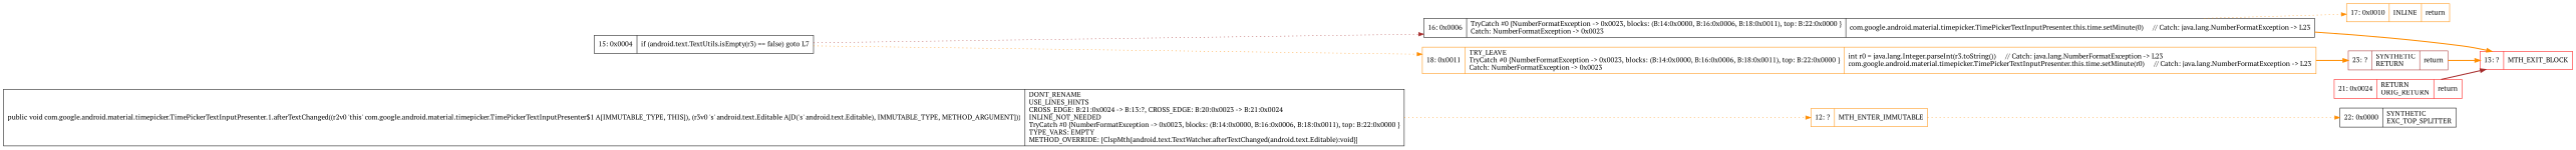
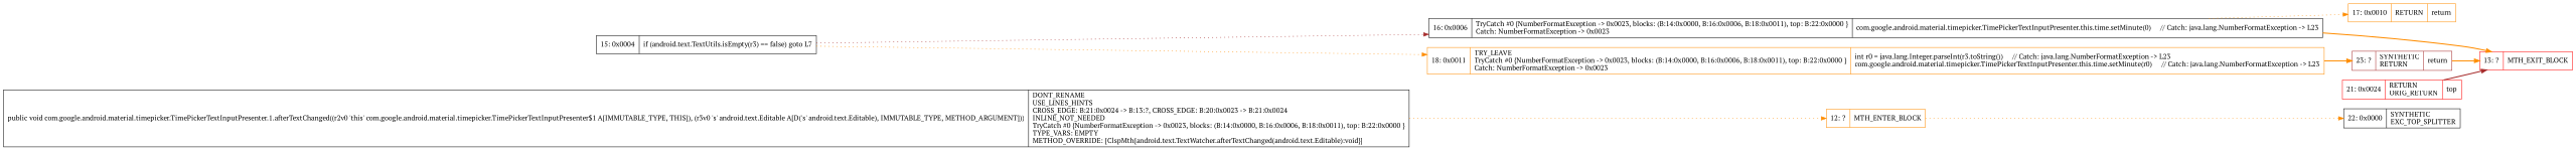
  digraph {
    fontname="PT Serif"
    rankdir=LR
    node [color=black fontname="PT Serif" shape=record]
    edge [color=darkorange fontname="PT Serif" style=dotted]
-   n1 [color=darkorange label="{12\:\ ?|MTH_ENTER_IMMUTABLE\l}"]
+   n1 [color=darkorange label="{12\:\ ?|MTH_ENTER_BLOCK\l}"]
    n2 [label="{22\:\ 0x0000|SYNTHETIC\lEXC_TOP_SPLITTER\l}"]
    n3 [label="{15\:\ 0x0004|if (android.text.TextUtils.isEmpty(r3) == false) goto L7\l}"]
    n4 [label="{16\:\ 0x0006|TryCatch #0 \{NumberFormatException \-\> 0x0023, blocks: (B:14:0x0000, B:16:0x0006, B:18:0x0011), top: B:22:0x0000 \}\lCatch: NumberFormatException \-\> 0x0023\l|com.google.android.material.timepicker.TimePickerTextInputPresenter.this.time.setMinute(0)     \/\/ Catch: java.lang.NumberFormatException \-\> L23\l}"]
    n5 [color=darkorange label="{18\:\ 0x0011|TRY_LEAVE\lTryCatch #0 \{NumberFormatException \-\> 0x0023, blocks: (B:14:0x0000, B:16:0x0006, B:18:0x0011), top: B:22:0x0000 \}\lCatch: NumberFormatException \-\> 0x0023\l|int r0 = java.lang.Integer.parseInt(r3.toString())     \/\/ Catch: java.lang.NumberFormatException \-\> L23\lcom.google.android.material.timepicker.TimePickerTextInputPresenter.this.time.setMinute(r0)     \/\/ Catch: java.lang.NumberFormatException \-\> L23\l}"]
-   n6 [color=darkorange label="{17\:\ 0x0010|INLINE\l|return\l}"]
+   n6 [color=darkorange label="{17\:\ 0x0010|RETURN\l|return\l}"]
    n7 [color=red label="{13\:\ ?|MTH_EXIT_BLOCK\l}"]
    n8 [color=brown label="{23\:\ ?|SYNTHETIC\lRETURN\l|return\l}"]
-   n9 [color=red label="{21\:\ 0x0024|RETURN\lORIG_RETURN\l|return\l}"]
+   n9 [color=red label="{21\:\ 0x0024|RETURN\lORIG_RETURN\l|top\l}"]
    n10 [label="{public void com.google.android.material.timepicker.TimePickerTextInputPresenter.1.afterTextChanged((r2v0 'this' com.google.android.material.timepicker.TimePickerTextInputPresenter$1 A[IMMUTABLE_TYPE, THIS]), (r3v0 's' android.text.Editable A[D('s' android.text.Editable), IMMUTABLE_TYPE, METHOD_ARGUMENT]))  | DONT_RENAME\lUSE_LINES_HINTS\lCROSS_EDGE: B:21:0x0024 \-\> B:13:?, CROSS_EDGE: B:20:0x0023 \-\> B:21:0x0024\lINLINE_NOT_NEEDED\lTryCatch #0 \{NumberFormatException \-\> 0x0023, blocks: (B:14:0x0000, B:16:0x0006, B:18:0x0011), top: B:22:0x0000 \}\lTYPE_VARS: EMPTY\lMETHOD_OVERRIDE: [ClspMth\{android.text.TextWatcher.afterTextChanged(android.text.Editable):void\}]\l}"]
    n1 -> n2
    n3 -> n4 [color=brown]
    n3 -> n5
    n4 -> n6
    n4 -> n7 [style=bold]
    n5 -> n8 [style=bold]
    n8 -> n7 [style=bold]
    n9 -> n7 [color=brown style=bold]
    n10 -> n1
  }
